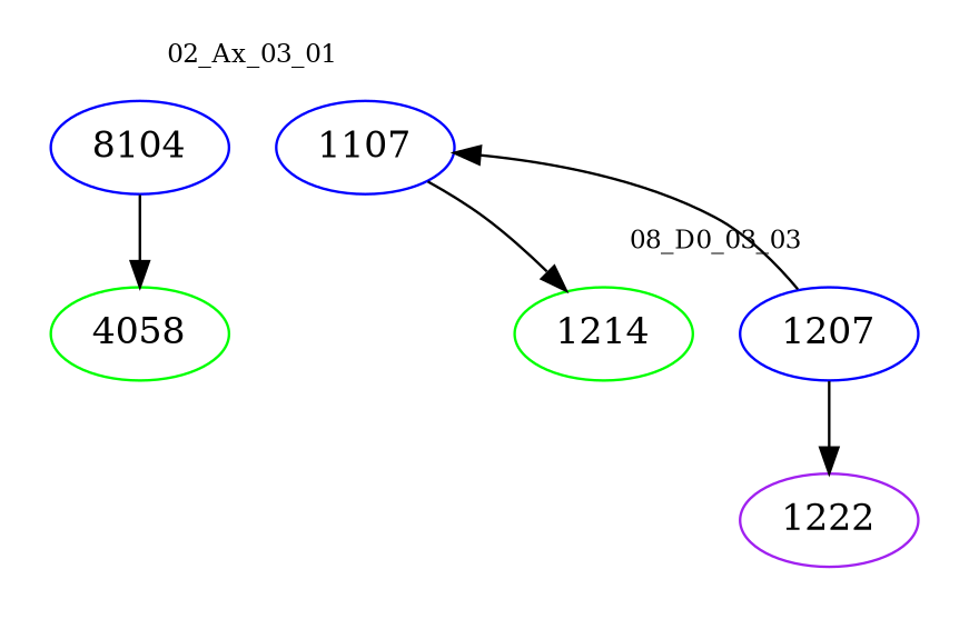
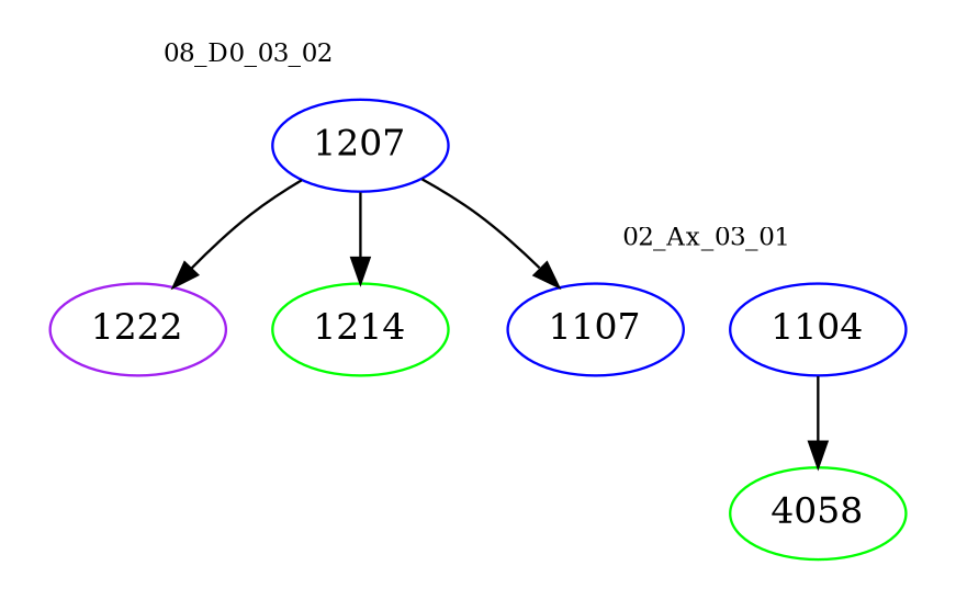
  digraph {
    node [color=blue]
    edge [color=black]
-   n1 [label=8104]
+   n1 [label=1104]
    n2 [color=green label=4058]
    n3 [label=1107]
    n4 [label=1207]
    n5 [color=purple label=1222]
    n6 [color=green label=1214]
    subgraph cluster_1 {
      color=white
      fontsize=10
      label="02_Ax_03_01"
      n1
      n2
      n3
    }
    subgraph cluster_2 {
      color=white
      fontsize=10
-     label="08_D0_03_03"
+     label="08_D0_03_02"
      n4
      n5
      n6
    }
    n1 -> n2
    n4 -> n3
    n4 -> n5
-   n3 -> n6
+   n4 -> n6
  }
